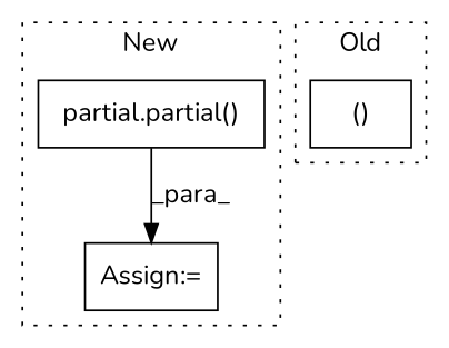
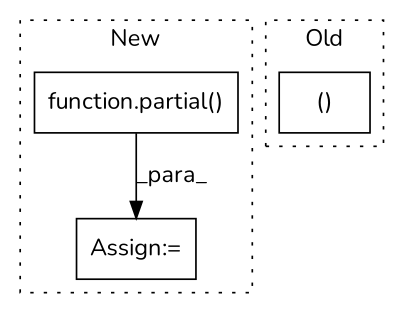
  digraph {
    fontname=Nunito
    node [shape=box fontname=Nunito]
-   n1 [a=75 l="8,1" label="partial.partial()" s="2481,2527"]
+   n1 [a=75 l="8,1" label="function.partial()" s="2481,2527"]
    n2 [a=68 l=3 label="Assign:=" s=2478]
    n3 [a=54 l=6 label="()" s=2498]
    subgraph cluster_1 {
      label=New
      style=dotted
      n1
      n2
    }
    subgraph cluster_2 {
      label=Old
      style=dotted
      n3
    }
    n1 -> n2 [label=_para_ fontname=Nunito]
  }
